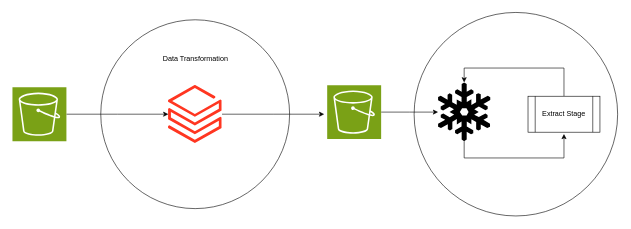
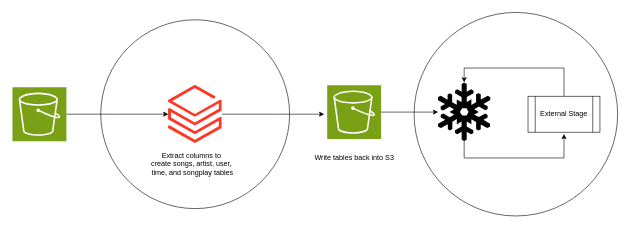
  <mxCell id="0" />
  <mxCell id="1" parent="0" />
  <mxCell id="2" value="" style="ellipse;whiteSpace=wrap;html=1;aspect=fixed;" vertex="1" parent="1"><mxGeometry x="690" y="20.25" width="339.5" height="339.5" as="geometry" /></mxCell>
  <mxCell id="3" value="" style="ellipse;whiteSpace=wrap;html=1;aspect=fixed;" vertex="1" parent="1"><mxGeometry x="167.29" y="32.5" width="315" height="315" as="geometry" /></mxCell>
  <mxCell id="4" style="edgeStyle=orthogonalEdgeStyle;rounded=0;orthogonalLoop=1;jettySize=auto;html=1;" edge="1" parent="1" source="5"><mxGeometry relative="1" as="geometry"><mxPoint x="280" y="190" as="targetPoint" /></mxGeometry></mxCell>
  <mxCell id="5" value="" style="sketch=0;points=[[0,0,0],[0.25,0,0],[0.5,0,0],[0.75,0,0],[1,0,0],[0,1,0],[0.25,1,0],[0.5,1,0],[0.75,1,0],[1,1,0],[0,0.25,0],[0,0.5,0],[0,0.75,0],[1,0.25,0],[1,0.5,0],[1,0.75,0]];outlineConnect=0;fontColor=#232F3E;fillColor=#7AA116;strokeColor=#ffffff;dashed=0;verticalLabelPosition=bottom;verticalAlign=top;align=center;html=1;fontSize=12;fontStyle=0;aspect=fixed;shape=mxgraph.aws4.resourceIcon;resIcon=mxgraph.aws4.s3;" vertex="1" parent="1"><mxGeometry x="20" y="145" width="90" height="90" as="geometry" /></mxCell>
  <mxCell id="6" style="edgeStyle=orthogonalEdgeStyle;rounded=0;orthogonalLoop=1;jettySize=auto;html=1;" edge="1" parent="1" source="7"><mxGeometry relative="1" as="geometry"><mxPoint x="540" y="190" as="targetPoint" /></mxGeometry></mxCell>
  <mxCell id="7" value="" style="image;aspect=fixed;html=1;points=[];align=center;fontSize=12;image=img/lib/azure2/analytics/Azure_Databricks.svg;" vertex="1" parent="1"><mxGeometry x="280" y="141.5" width="89.58" height="97" as="geometry" /></mxCell>
+ <mxCell id="8" value="Extract columns to&amp;nbsp;&lt;div&gt;create&amp;nbsp;&lt;span style=&quot;background-color: initial;&quot;&gt;songs, artist, user,&amp;nbsp;&lt;/span&gt;&lt;/div&gt;&lt;div&gt;&lt;span style=&quot;background-color: initial;&quot;&gt;time, and songplay tables&lt;/span&gt;&lt;/div&gt;" style="text;html=1;align=center;verticalAlign=middle;resizable=0;points=[];autosize=1;strokeColor=none;fillColor=none;" vertex="1" parent="1"><mxGeometry x="240" y="243" width="160" height="60" as="geometry" /></mxCell>
  <mxCell id="9" style="edgeStyle=orthogonalEdgeStyle;rounded=0;orthogonalLoop=1;jettySize=auto;html=1;" edge="1" parent="1" source="10"><mxGeometry relative="1" as="geometry"><mxPoint x="730" y="186.5" as="targetPoint" /></mxGeometry></mxCell>
  <mxCell id="10" value="" style="sketch=0;points=[[0,0,0],[0.25,0,0],[0.5,0,0],[0.75,0,0],[1,0,0],[0,1,0],[0.25,1,0],[0.5,1,0],[0.75,1,0],[1,1,0],[0,0.25,0],[0,0.5,0],[0,0.75,0],[1,0.25,0],[1,0.5,0],[1,0.75,0]];outlineConnect=0;fontColor=#232F3E;fillColor=#7AA116;strokeColor=#ffffff;dashed=0;verticalLabelPosition=bottom;verticalAlign=top;align=center;html=1;fontSize=12;fontStyle=0;aspect=fixed;shape=mxgraph.aws4.resourceIcon;resIcon=mxgraph.aws4.s3;" vertex="1" parent="1"><mxGeometry x="545" y="141.5" width="90" height="90" as="geometry" /></mxCell>
- <mxCell id="12" value="Data Transformation" style="text;html=1;align=center;verticalAlign=middle;resizable=0;points=[];autosize=1;strokeColor=none;fillColor=none;" vertex="1" parent="1"><mxGeometry x="259.79" y="83" width="130" height="30" as="geometry" /></mxCell>
+ <mxCell id="11" value="Write tables back into S3" style="text;html=1;align=center;verticalAlign=middle;resizable=0;points=[];autosize=1;strokeColor=none;fillColor=none;" vertex="1" parent="1"><mxGeometry x="510" y="248" width="160" height="30" as="geometry" /></mxCell>
  <mxCell id="13" style="edgeStyle=orthogonalEdgeStyle;rounded=0;orthogonalLoop=1;jettySize=auto;html=1;" edge="1" parent="1" source="14"><mxGeometry relative="1" as="geometry"><mxPoint x="940" y="223" as="targetPoint" /><Array as="points"><mxPoint x="774" y="263" /><mxPoint x="940" y="263" /></Array></mxGeometry></mxCell>
  <mxCell id="14" value="" style="shape=mxgraph.signs.nature.snowflake;html=1;pointerEvents=1;fillColor=#000000;strokeColor=none;verticalLabelPosition=bottom;verticalAlign=top;align=center;" vertex="1" parent="1"><mxGeometry x="730" y="137" width="87" height="98" as="geometry" /></mxCell>
  <mxCell id="15" style="edgeStyle=orthogonalEdgeStyle;rounded=0;orthogonalLoop=1;jettySize=auto;html=1;entryX=0.5;entryY=0;entryDx=0;entryDy=0;entryPerimeter=0;" edge="1" parent="1" source="16" target="14"><mxGeometry relative="1" as="geometry"><mxPoint x="940" y="73" as="targetPoint" /><Array as="points"><mxPoint x="940" y="113" /><mxPoint x="774" y="113" /></Array></mxGeometry></mxCell>
- <mxCell id="16" value="Extract Stage" style="shape=process;whiteSpace=wrap;html=1;backgroundOutline=1;" vertex="1" parent="1"><mxGeometry x="880" y="160" width="120" height="60" as="geometry" /></mxCell>
+ <mxCell id="16" value="External Stage" style="shape=process;whiteSpace=wrap;html=1;backgroundOutline=1;" vertex="1" parent="1"><mxGeometry x="880" y="160" width="120" height="60" as="geometry" /></mxCell>
